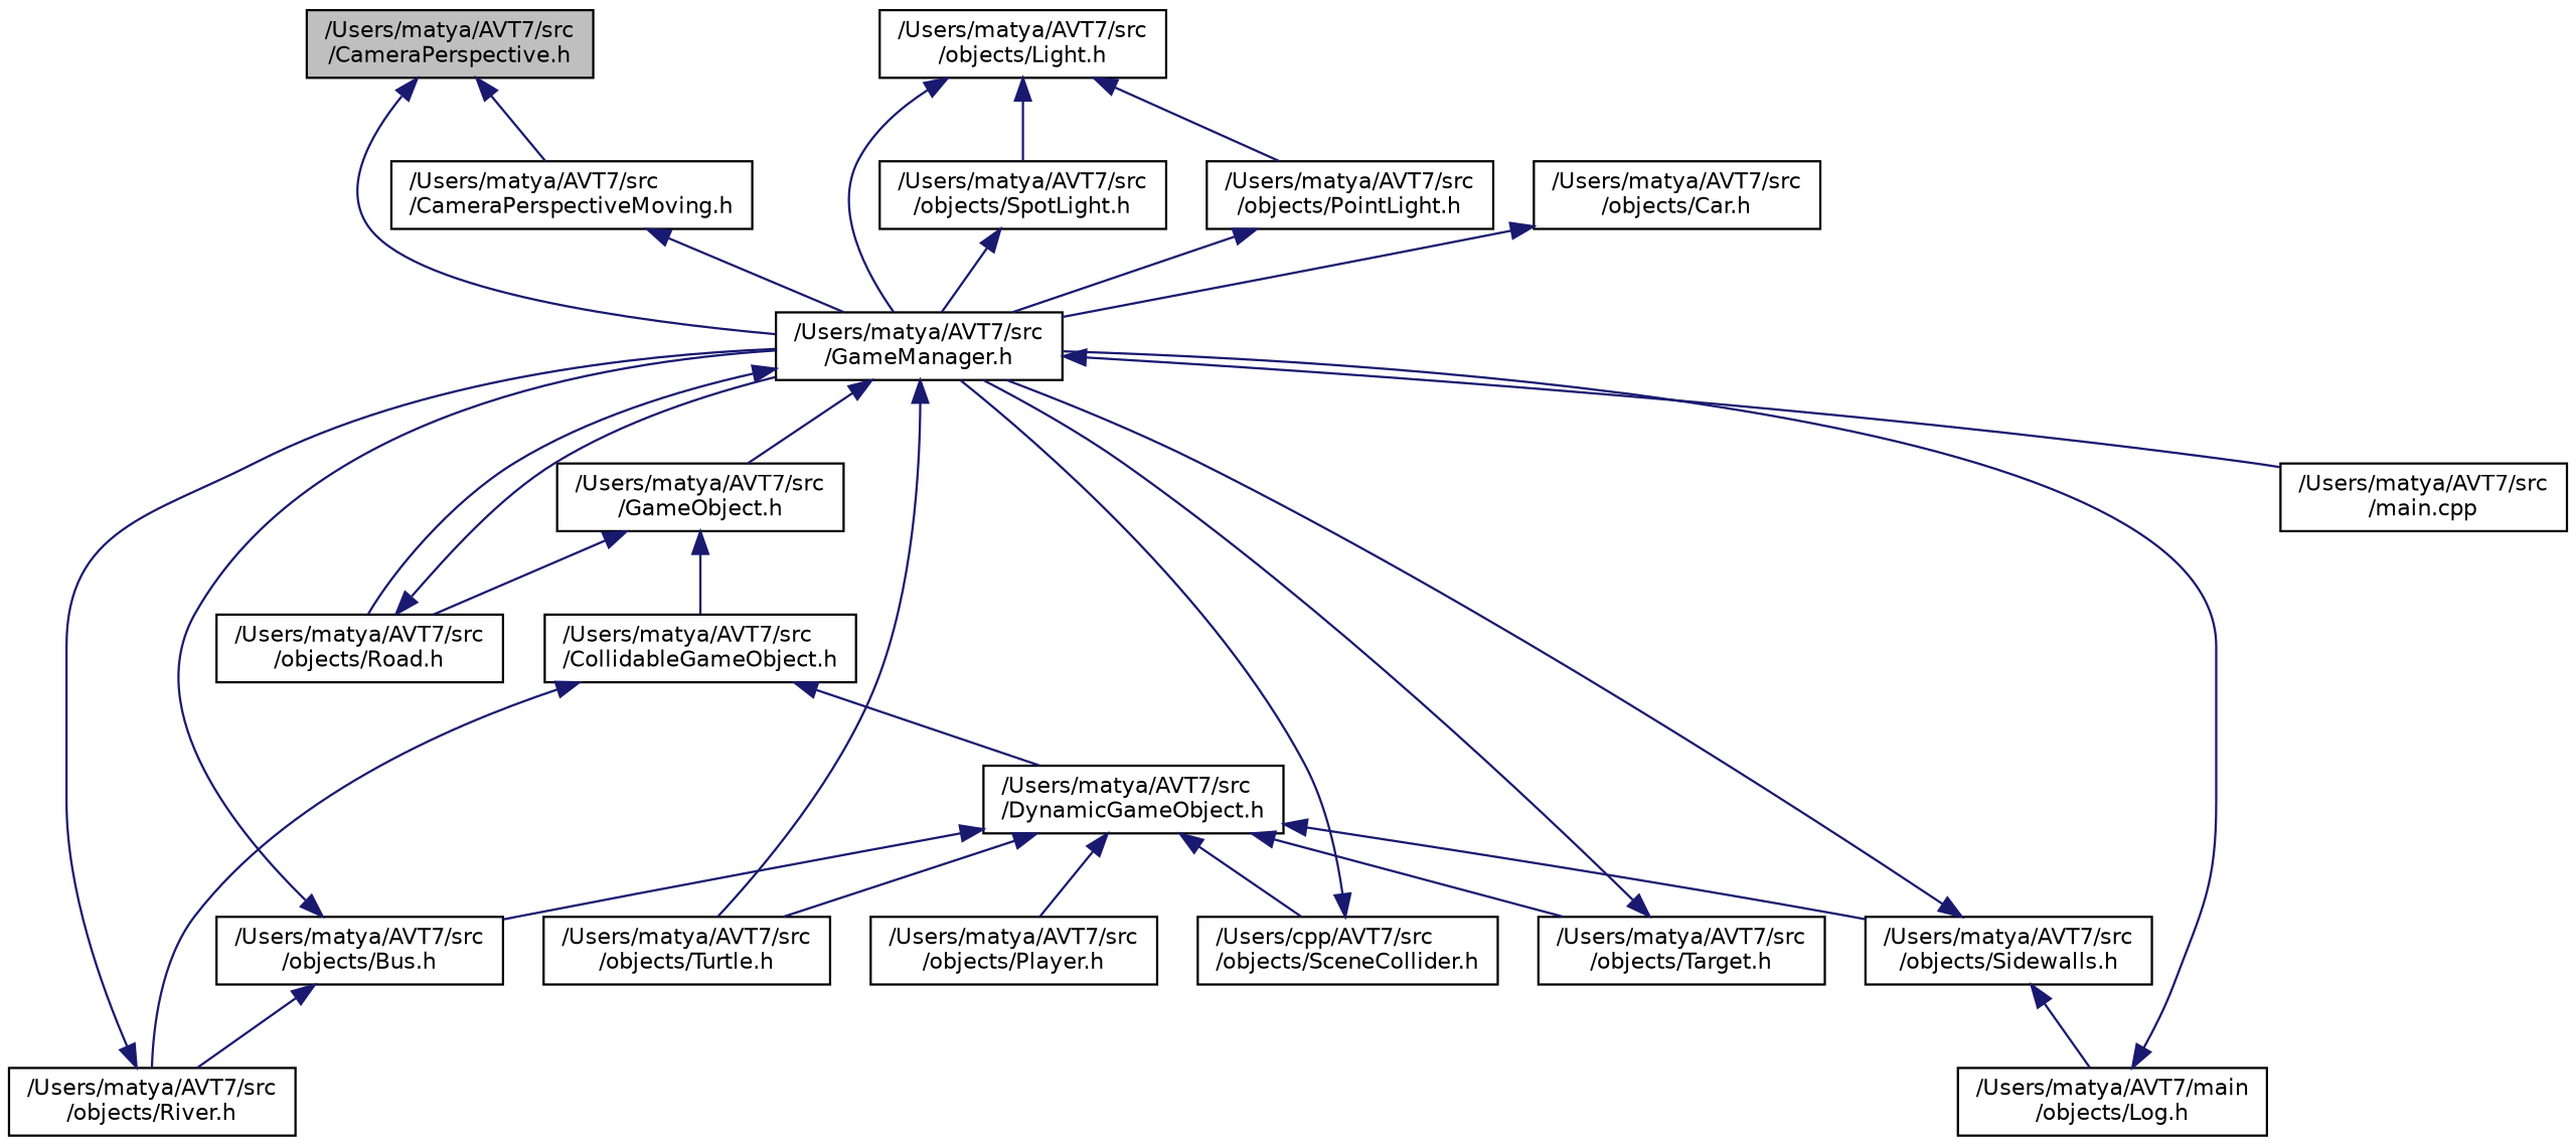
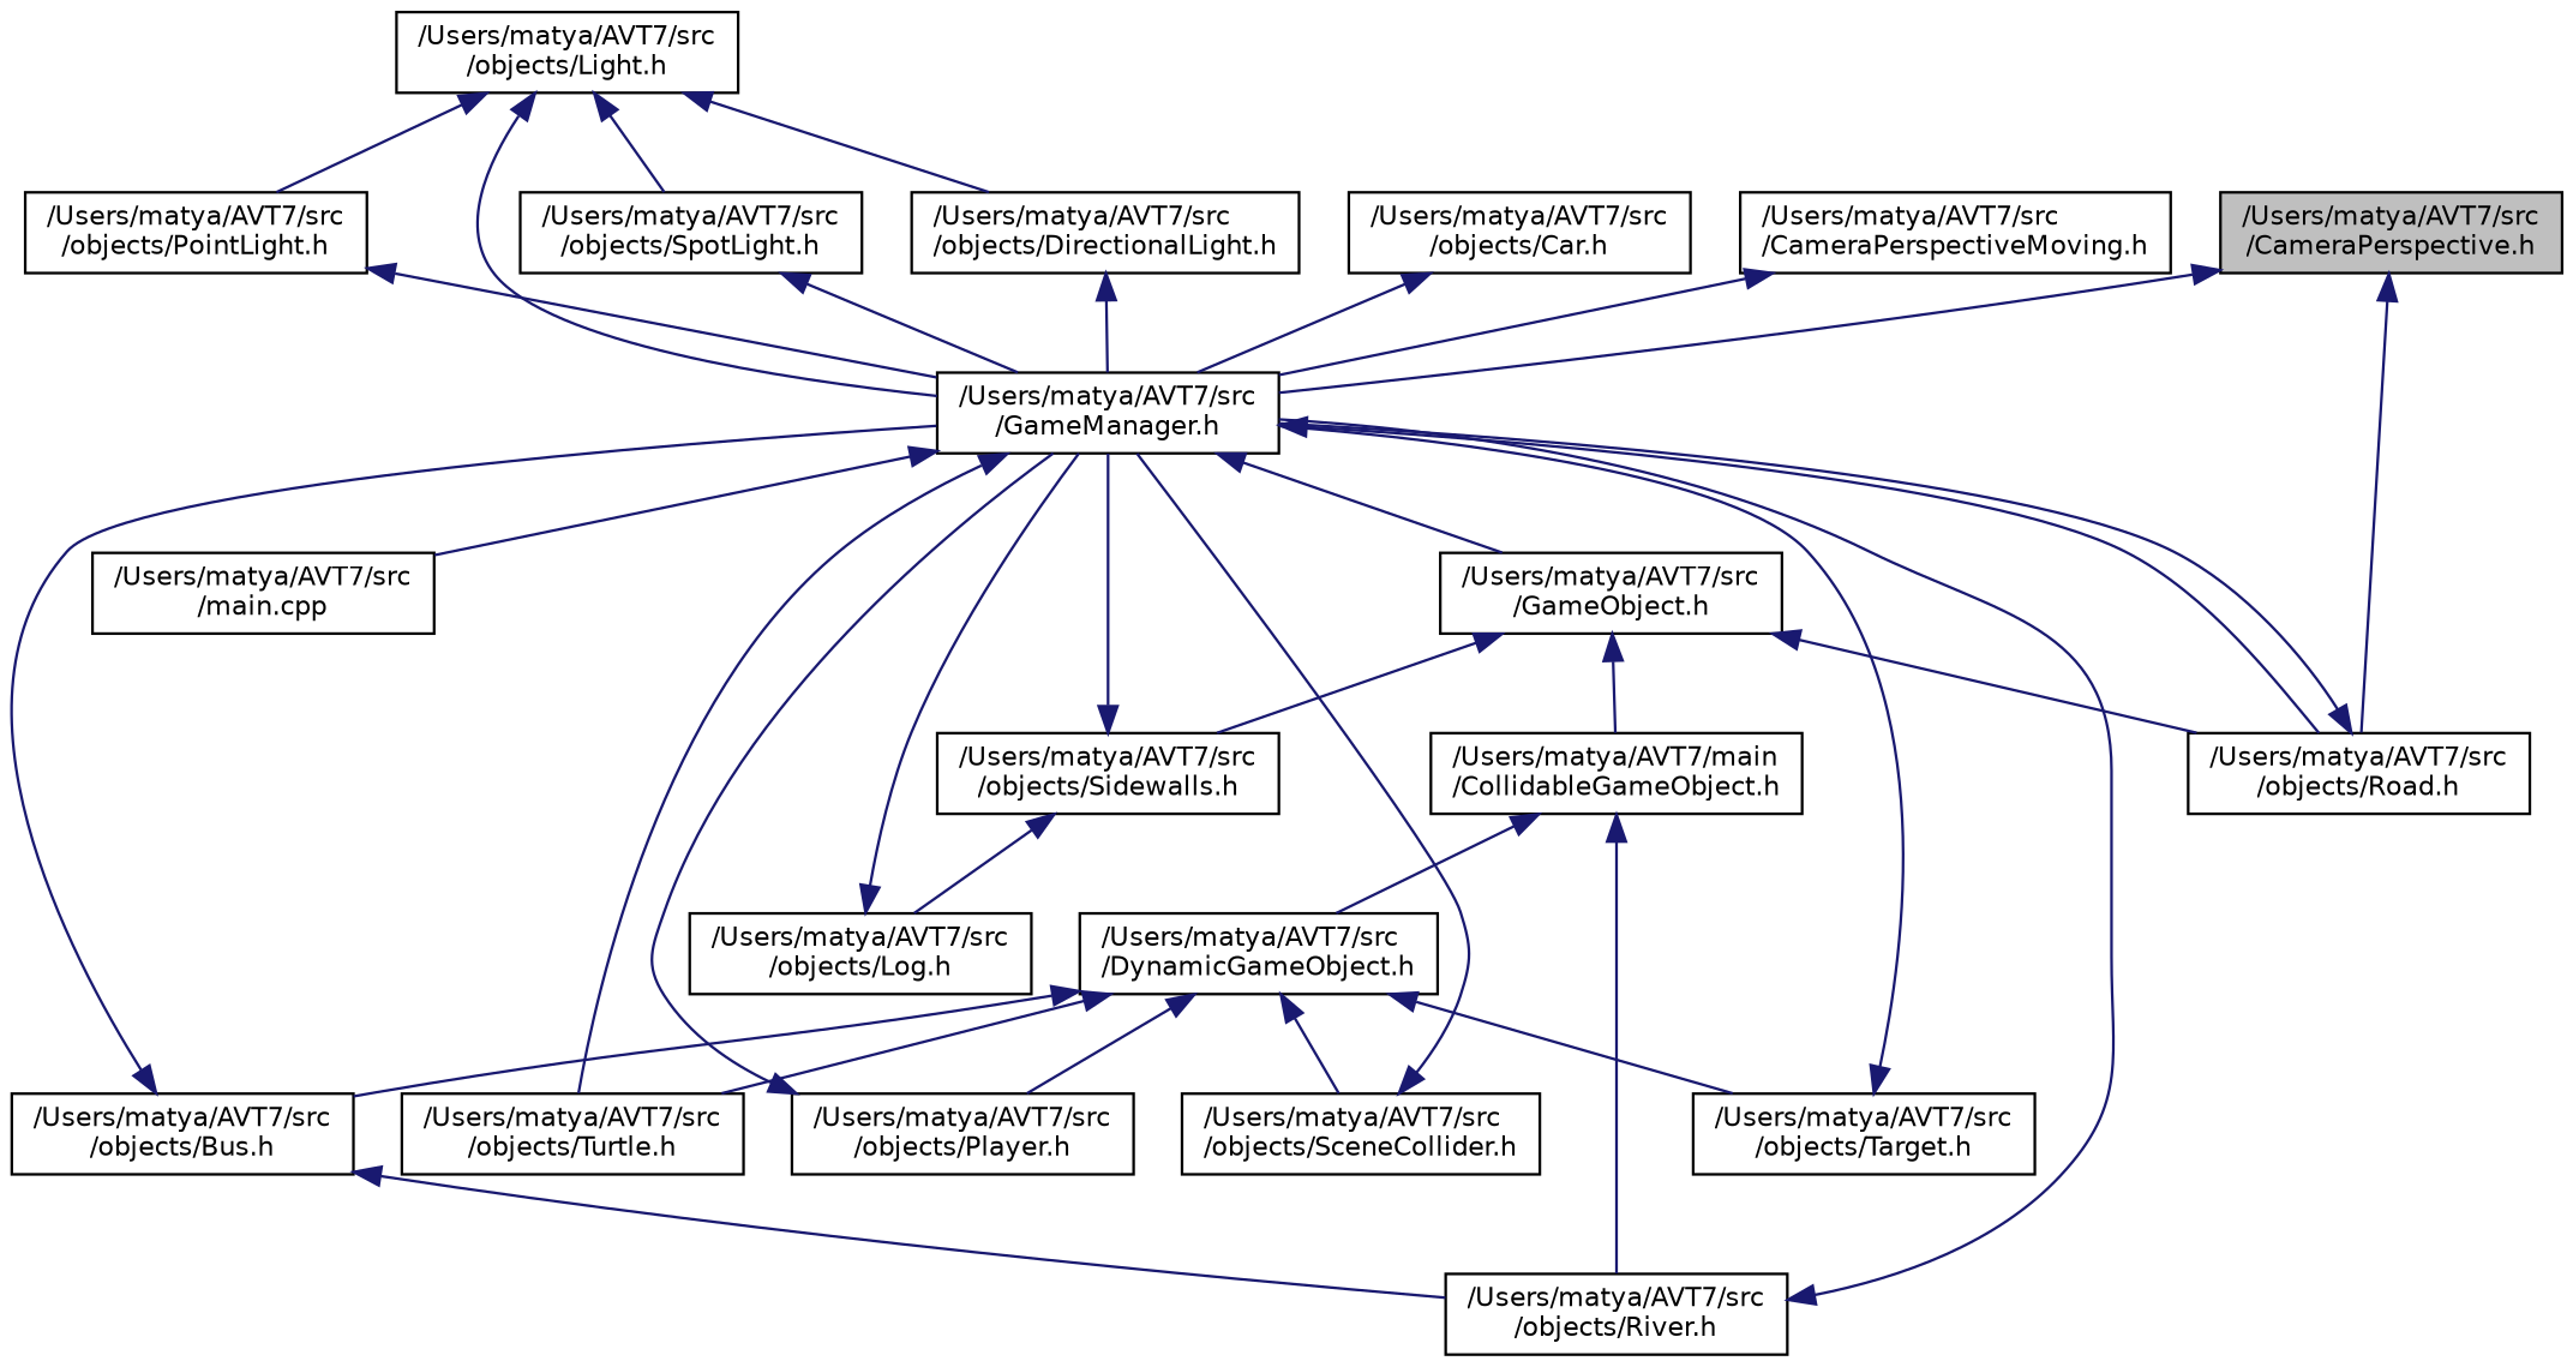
  digraph {
    node [color=black fillcolor=white fontname=Helvetica fontsize=10 shape=record style=filled]
    edge [color=midnightblue dir=back fontname=Helvetica fontsize=10 labelfontname=Helvetica labelfontsize=10 style=solid]
    n1 [fillcolor=grey75 fontcolor=black height=0.2 label="/Users/matya/AVT7/src\l/CameraPerspective.h" width=0.4]
    n2 [height=0.2 label="/Users/matya/AVT7/src\l/CameraPerspectiveMoving.h" width=0.4]
    n3 [height=0.2 label="/Users/matya/AVT7/src\l/GameManager.h" width=0.4]
    n4 [height=0.2 label="/Users/matya/AVT7/src\l/GameObject.h" width=0.4]
    n5 [height=0.2 label="/Users/matya/AVT7/src\l/objects/Road.h" width=0.4]
    n6 [height=0.2 label="/Users/matya/AVT7/src\l/main.cpp" width=0.4]
    n7 [height=0.2 label="/Users/matya/AVT7/src\l/objects/Turtle.h" width=0.4]
-   n8 [height=0.2 label="/Users/matya/AVT7/src\l/CollidableGameObject.h" width=0.4]
+   n8 [height=0.2 label="/Users/matya/AVT7/main\l/CollidableGameObject.h" width=0.4]
    n9 [height=0.2 label="/Users/matya/AVT7/src\l/objects/Sidewalls.h" width=0.4]
    n10 [height=0.2 label="/Users/matya/AVT7/src\l/objects/River.h" width=0.4]
    n11 [height=0.2 label="/Users/matya/AVT7/src\l/DynamicGameObject.h" width=0.4]
    n12 [height=0.2 label="/Users/matya/AVT7/src\l/objects/Light.h" width=0.4]
    n13 [height=0.2 label="/Users/matya/AVT7/src\l/objects/SpotLight.h" width=0.4]
+   n14 [height=0.2 label="/Users/matya/AVT7/src\l/objects/DirectionalLight.h" width=0.4]
    n15 [height=0.2 label="/Users/matya/AVT7/src\l/objects/PointLight.h" width=0.4]
-   n16 [height=0.2 label="/Users/matya/AVT7/main\l/objects/Log.h" width=0.4]
+   n16 [height=0.2 label="/Users/matya/AVT7/src\l/objects/Log.h" width=0.4]
    n17 [height=0.2 label="/Users/matya/AVT7/src\l/objects/Player.h" width=0.4]
    n18 [height=0.2 label="/Users/matya/AVT7/src\l/objects/Bus.h" width=0.4]
-   n19 [height=0.2 label="/Users/cpp/AVT7/src\l/objects/SceneCollider.h" width=0.4]
+   n19 [height=0.2 label="/Users/matya/AVT7/src\l/objects/SceneCollider.h" width=0.4]
    n20 [height=0.2 label="/Users/matya/AVT7/src\l/objects/Target.h" width=0.4]
    n21 [height=0.2 label="/Users/matya/AVT7/src\l/objects/Car.h" width=0.4]
-   n1 -> n2
+   n1 -> n5
    n1 -> n3
    n2 -> n3
    n3 -> n4
    n3 -> n5
    n3 -> n6
    n3 -> n7
    n4 -> n5
    n4 -> n8
-   n11 -> n9
+   n4 -> n9
    n5 -> n3
    n8 -> n10
    n8 -> n11
    n9 -> n3
    n9 -> n16
    n10 -> n3
    n11 -> n7
    n11 -> n17
    n11 -> n18
    n11 -> n19
    n11 -> n20
    n12 -> n3
    n12 -> n13
+   n12 -> n14
    n12 -> n15
    n13 -> n3
+   n14 -> n3
    n15 -> n3
    n16 -> n3
+   n17 -> n3
    n18 -> n3
    n18 -> n10
    n19 -> n3
    n20 -> n3
    n21 -> n3
  }
